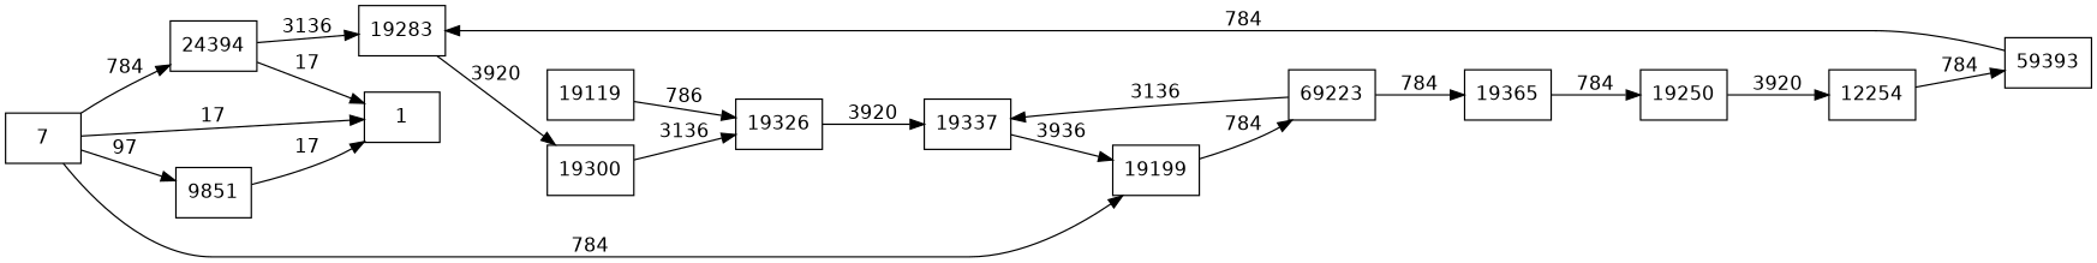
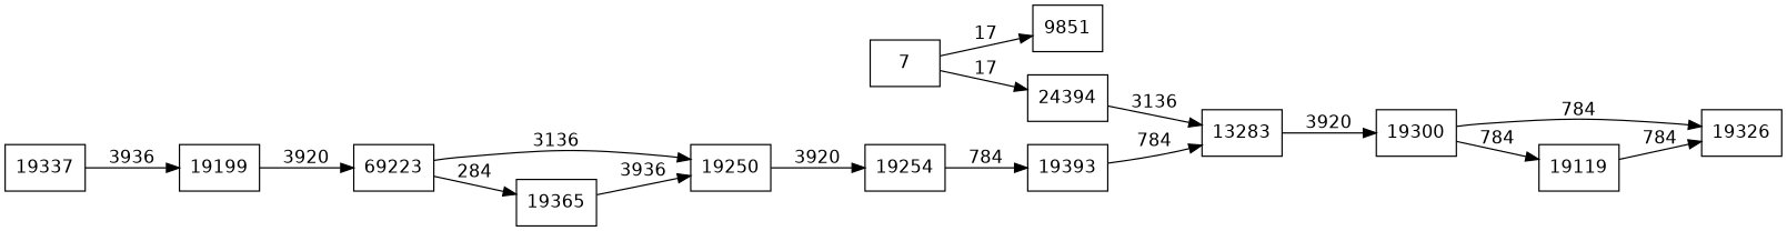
  digraph {
    fontname="DejaVu Sans"
    rankdir=LR
    node [fontname="DejaVu Sans" shape=rectangle]
    edge [fontname="DejaVu Sans"]
    n1 [label=9851]
-   1
    n3 [label=69223]
    19199
    19250
    19365
-   19254 [label=12254]
-   19393 [label=59393]
-   19283
+   19254
+   19393
+   19283 [label=13283]
    19300
    n11 [label=19326]
    n12 [label=19119]
    19337
    24394
    n15 [label=7]
-   n1 -> 1 [label=17]
-   n3 -> 19337 [label=3136]
-   n3 -> 19365 [label=784]
-   19199 -> n3 [label=784]
+   n3 -> 19250 [label=3136]
+   n3 -> 19365 [label=284]
+   19199 -> n3 [label=3920]
    19250 -> 19254 [label=3920]
-   19365 -> 19250 [label=784]
+   19365 -> 19250 [label=3936]
    19254 -> 19393 [label=784]
    19393 -> 19283 [label=784]
    19283 -> 19300 [label=3920]
-   19300 -> n11 [label=3136]
-   n11 -> 19337 [label=3920]
-   n12 -> n11 [label=786]
+   19300 -> n11 [label=784]
+   19300 -> n12 [label=784]
+   n12 -> n11 [label=784]
    19337 -> 19199 [label=3936]
-   24394 -> 1 [label=17]
    24394 -> 19283 [label=3136]
-   n15 -> n1 [label=97]
-   n15 -> 1 [label=17]
-   n15 -> 19199 [label=784]
-   n15 -> 24394 [label=784]
+   n15 -> n1 [label=17]
+   n15 -> 24394 [label=17]
  }
